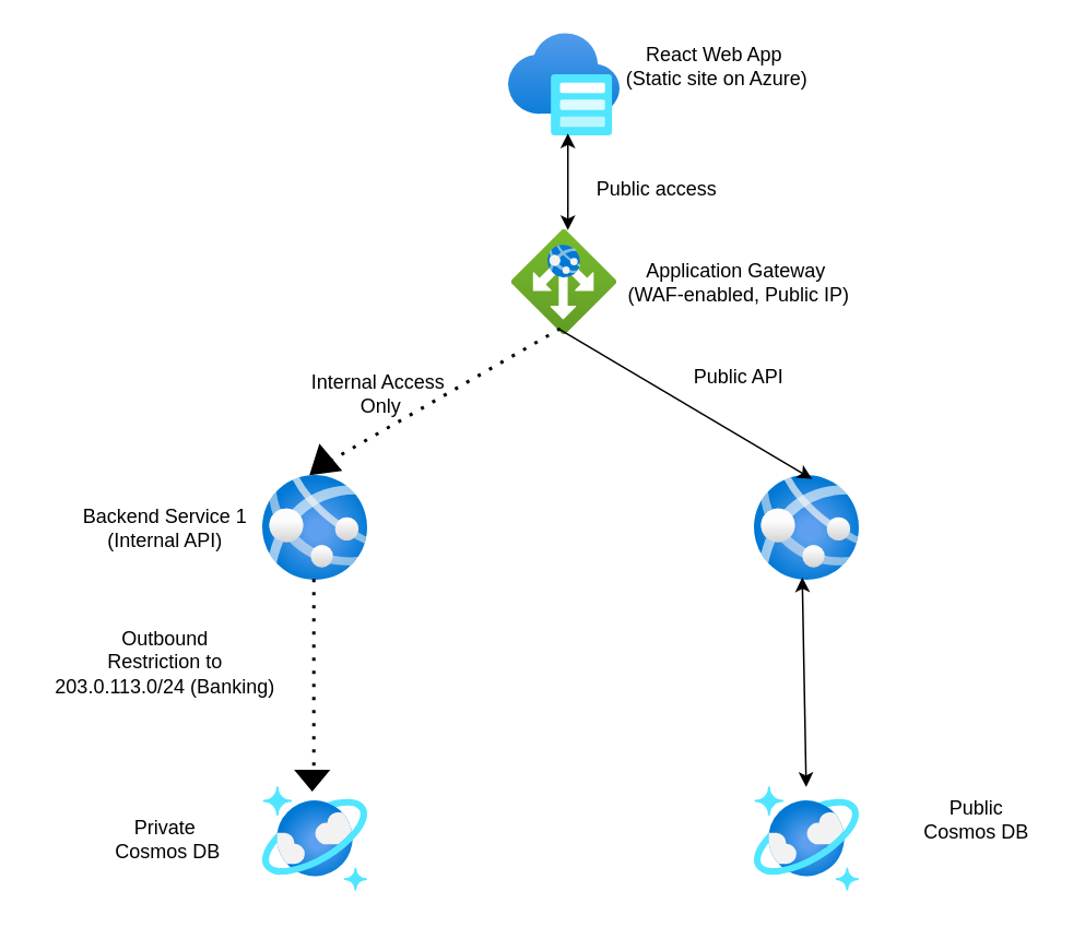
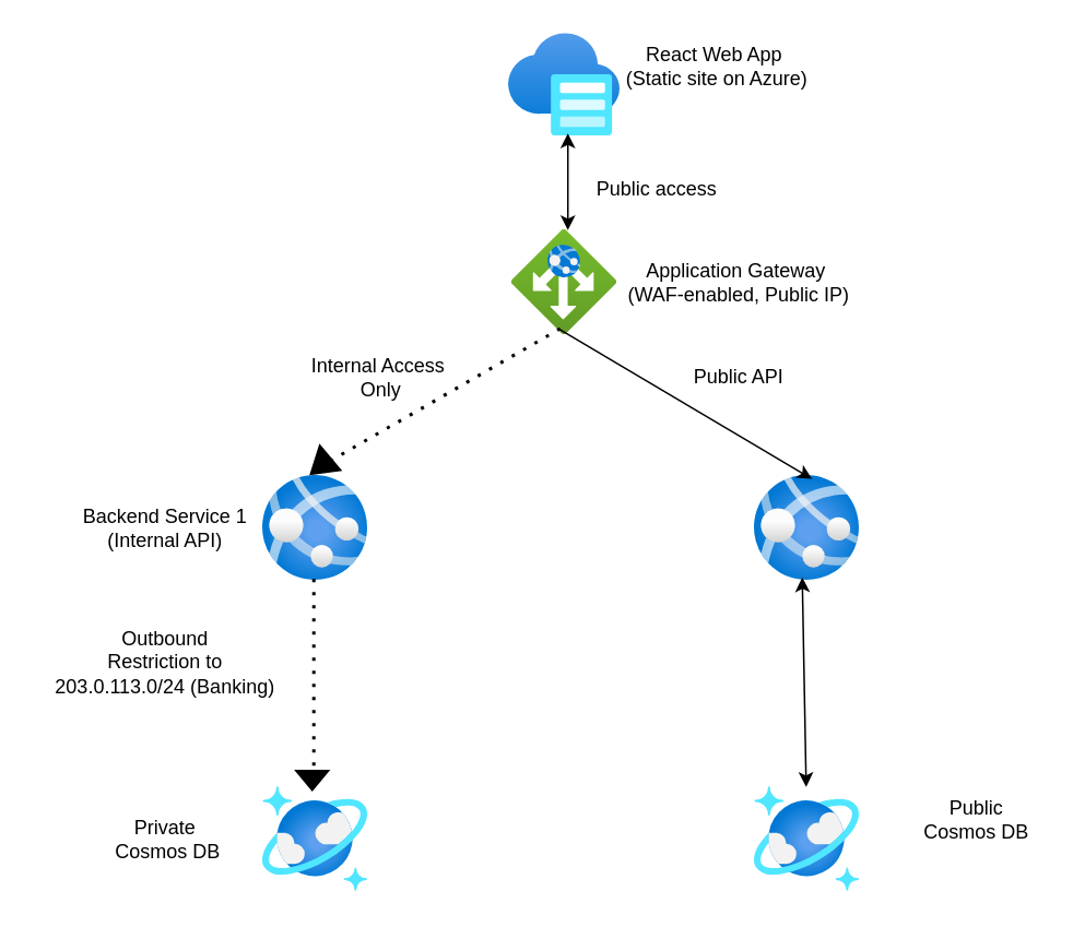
  <mxCell id="0" />
  <mxCell id="1" parent="0" />
  <mxCell id="2" value="" style="image;aspect=fixed;html=1;points=[];align=center;fontSize=12;image=img/lib/azure2/storage/Azure_HCP_Cache.svg;" vertex="1" parent="1"><mxGeometry x="310" y="20" width="68" height="63" as="geometry" /></mxCell>
  <mxCell id="3" value="" style="image;aspect=fixed;html=1;points=[];align=center;fontSize=12;image=img/lib/azure2/networking/Application_Gateways.svg;" vertex="1" parent="1"><mxGeometry x="312" y="140" width="64" height="64" as="geometry" /></mxCell>
  <mxCell id="4" value="" style="image;aspect=fixed;html=1;points=[];align=center;fontSize=12;image=img/lib/azure2/databases/Azure_Cosmos_DB.svg;" vertex="1" parent="1"><mxGeometry x="460" y="480" width="64" height="64" as="geometry" /></mxCell>
  <mxCell id="5" value="" style="image;aspect=fixed;html=1;points=[];align=center;fontSize=12;image=img/lib/azure2/databases/Azure_Cosmos_DB.svg;" vertex="1" parent="1"><mxGeometry x="160" y="480" width="64" height="64" as="geometry" /></mxCell>
  <mxCell id="6" value="" style="image;aspect=fixed;html=1;points=[];align=center;fontSize=12;image=img/lib/azure2/app_services/App_Services.svg;" vertex="1" parent="1"><mxGeometry x="460" y="290" width="64" height="64" as="geometry" /></mxCell>
  <mxCell id="7" value="" style="image;aspect=fixed;html=1;points=[];align=center;fontSize=12;image=img/lib/azure2/compute/App_Services.svg;" vertex="1" parent="1"><mxGeometry x="160" y="290" width="64" height="64" as="geometry" /></mxCell>
  <mxCell id="8" value="" style="endArrow=classic;startArrow=classic;html=1;rounded=0;entryX=0.529;entryY=0.968;entryDx=0;entryDy=0;entryPerimeter=0;" edge="1" parent="1" target="2"><mxGeometry width="50" height="50" relative="1" as="geometry"><mxPoint x="346" y="140" as="sourcePoint" /><mxPoint x="390" y="310" as="targetPoint" /></mxGeometry></mxCell>
  <mxCell id="9" value="" style="endArrow=classic;startArrow=classic;html=1;rounded=0;entryX=0.453;entryY=0.969;entryDx=0;entryDy=0;entryPerimeter=0;" edge="1" parent="1" source="4" target="6"><mxGeometry width="50" height="50" relative="1" as="geometry"><mxPoint x="340" y="540" as="sourcePoint" /><mxPoint x="390" y="490" as="targetPoint" /></mxGeometry></mxCell>
  <mxCell id="10" value="" style="endArrow=classic;html=1;rounded=0;exitX=0.438;exitY=0.938;exitDx=0;exitDy=0;exitPerimeter=0;entryX=0.547;entryY=0.031;entryDx=0;entryDy=0;entryPerimeter=0;" edge="1" parent="1" source="3" target="6"><mxGeometry width="50" height="50" relative="1" as="geometry"><mxPoint x="340" y="340" as="sourcePoint" /><mxPoint x="390" y="290" as="targetPoint" /></mxGeometry></mxCell>
  <mxCell id="11" value="" style="endArrow=none;dashed=1;html=1;dashPattern=1 3;strokeWidth=2;rounded=0;exitX=0.531;exitY=-0.078;exitDx=0;exitDy=0;exitPerimeter=0;entryX=0.516;entryY=0.906;entryDx=0;entryDy=0;entryPerimeter=0;" edge="1" parent="1" source="7" target="3"><mxGeometry width="50" height="50" relative="1" as="geometry"><mxPoint x="340" y="340" as="sourcePoint" /><mxPoint x="340" y="210" as="targetPoint" /></mxGeometry></mxCell>
  <mxCell id="12" value="" style="endArrow=none;dashed=1;html=1;dashPattern=1 3;strokeWidth=2;rounded=0;exitX=0.484;exitY=0.984;exitDx=0;exitDy=0;exitPerimeter=0;entryX=0.484;entryY=-0.047;entryDx=0;entryDy=0;entryPerimeter=0;" edge="1" parent="1" source="7" target="5"><mxGeometry width="50" height="50" relative="1" as="geometry"><mxPoint x="340" y="340" as="sourcePoint" /><mxPoint x="390" y="290" as="targetPoint" /></mxGeometry></mxCell>
  <mxCell id="13" value="React Web App&lt;br&gt;&amp;nbsp;(Static site on Azure)" style="text;html=1;align=center;verticalAlign=middle;resizable=0;points=[];autosize=1;strokeColor=none;fillColor=none;" vertex="1" parent="1"><mxGeometry x="365" y="20" width="140" height="40" as="geometry" /></mxCell>
  <mxCell id="14" value="Public access" style="text;html=1;align=center;verticalAlign=middle;resizable=0;points=[];autosize=1;strokeColor=none;fillColor=none;" vertex="1" parent="1"><mxGeometry x="350" y="100" width="100" height="30" as="geometry" /></mxCell>
  <mxCell id="15" value="Application Gateway&amp;nbsp;&lt;br&gt;(WAF-enabled, Public IP)" style="text;html=1;align=center;verticalAlign=middle;resizable=0;points=[];autosize=1;strokeColor=none;fillColor=none;" vertex="1" parent="1"><mxGeometry x="370" y="152" width="160" height="40" as="geometry" /></mxCell>
- <mxCell id="16" value="Internal Access&lt;br&gt;&amp;nbsp;Only" style="text;html=1;align=center;verticalAlign=middle;resizable=0;points=[];autosize=1;strokeColor=none;fillColor=none;" vertex="1" parent="1"><mxGeometry x="180" y="220" width="100" height="40" as="geometry" /></mxCell>
+ <mxCell id="16" value="Internal Access&lt;br&gt;&amp;nbsp;Only" style="text;html=1;align=center;verticalAlign=middle;resizable=0;points=[];autosize=1;strokeColor=none;fillColor=none;" vertex="1" parent="1"><mxGeometry x="180" y="210" width="100" height="40" as="geometry" /></mxCell>
  <mxCell id="17" value="Public API" style="text;html=1;align=center;verticalAlign=middle;resizable=0;points=[];autosize=1;strokeColor=none;fillColor=none;" vertex="1" parent="1"><mxGeometry x="410" y="215" width="80" height="30" as="geometry" /></mxCell>
  <mxCell id="18" value="Backend Service 1&lt;br&gt;(Internal API)" style="text;html=1;align=center;verticalAlign=middle;resizable=0;points=[];autosize=1;strokeColor=none;fillColor=none;" vertex="1" parent="1"><mxGeometry x="40" y="302" width="120" height="40" as="geometry" /></mxCell>
  <mxCell id="19" value="Outbound&lt;br&gt;Restriction to &lt;br&gt;203.0.113.0/24 (Banking)" style="text;html=1;align=center;verticalAlign=middle;resizable=0;points=[];autosize=1;strokeColor=none;fillColor=none;" vertex="1" parent="1"><mxGeometry x="20" y="374" width="160" height="60" as="geometry" /></mxCell>
  <mxCell id="20" value="Private&lt;br&gt;&amp;nbsp;Cosmos DB" style="text;html=1;align=center;verticalAlign=middle;resizable=0;points=[];autosize=1;strokeColor=none;fillColor=none;" vertex="1" parent="1"><mxGeometry x="55" y="492" width="90" height="40" as="geometry" /></mxCell>
  <mxCell id="21" value="Public &lt;br&gt;Cosmos DB" style="text;html=1;align=center;verticalAlign=middle;resizable=0;points=[];autosize=1;strokeColor=none;fillColor=none;" vertex="1" parent="1"><mxGeometry x="550" y="480" width="90" height="40" as="geometry" /></mxCell>
  <mxCell id="22" value="" style="shape=mxgraph.arrows2.wedgeArrow;html=1;bendable=0;startWidth=10;fillColor=strokeColor;defaultFillColor=invert;defaultGradientColor=invert;rounded=0;" edge="1" parent="1"><mxGeometry width="100" height="100" relative="1" as="geometry"><mxPoint x="201" y="279" as="sourcePoint" /><mxPoint x="189" y="289" as="targetPoint" /></mxGeometry></mxCell>
  <mxCell id="23" value="" style="shape=mxgraph.arrows2.wedgeArrow;html=1;bendable=0;startWidth=10;fillColor=strokeColor;defaultFillColor=invert;defaultGradientColor=invert;rounded=0;" edge="1" parent="1"><mxGeometry width="100" height="100" relative="1" as="geometry"><mxPoint x="190" y="470" as="sourcePoint" /><mxPoint x="190" y="482" as="targetPoint" /></mxGeometry></mxCell>
